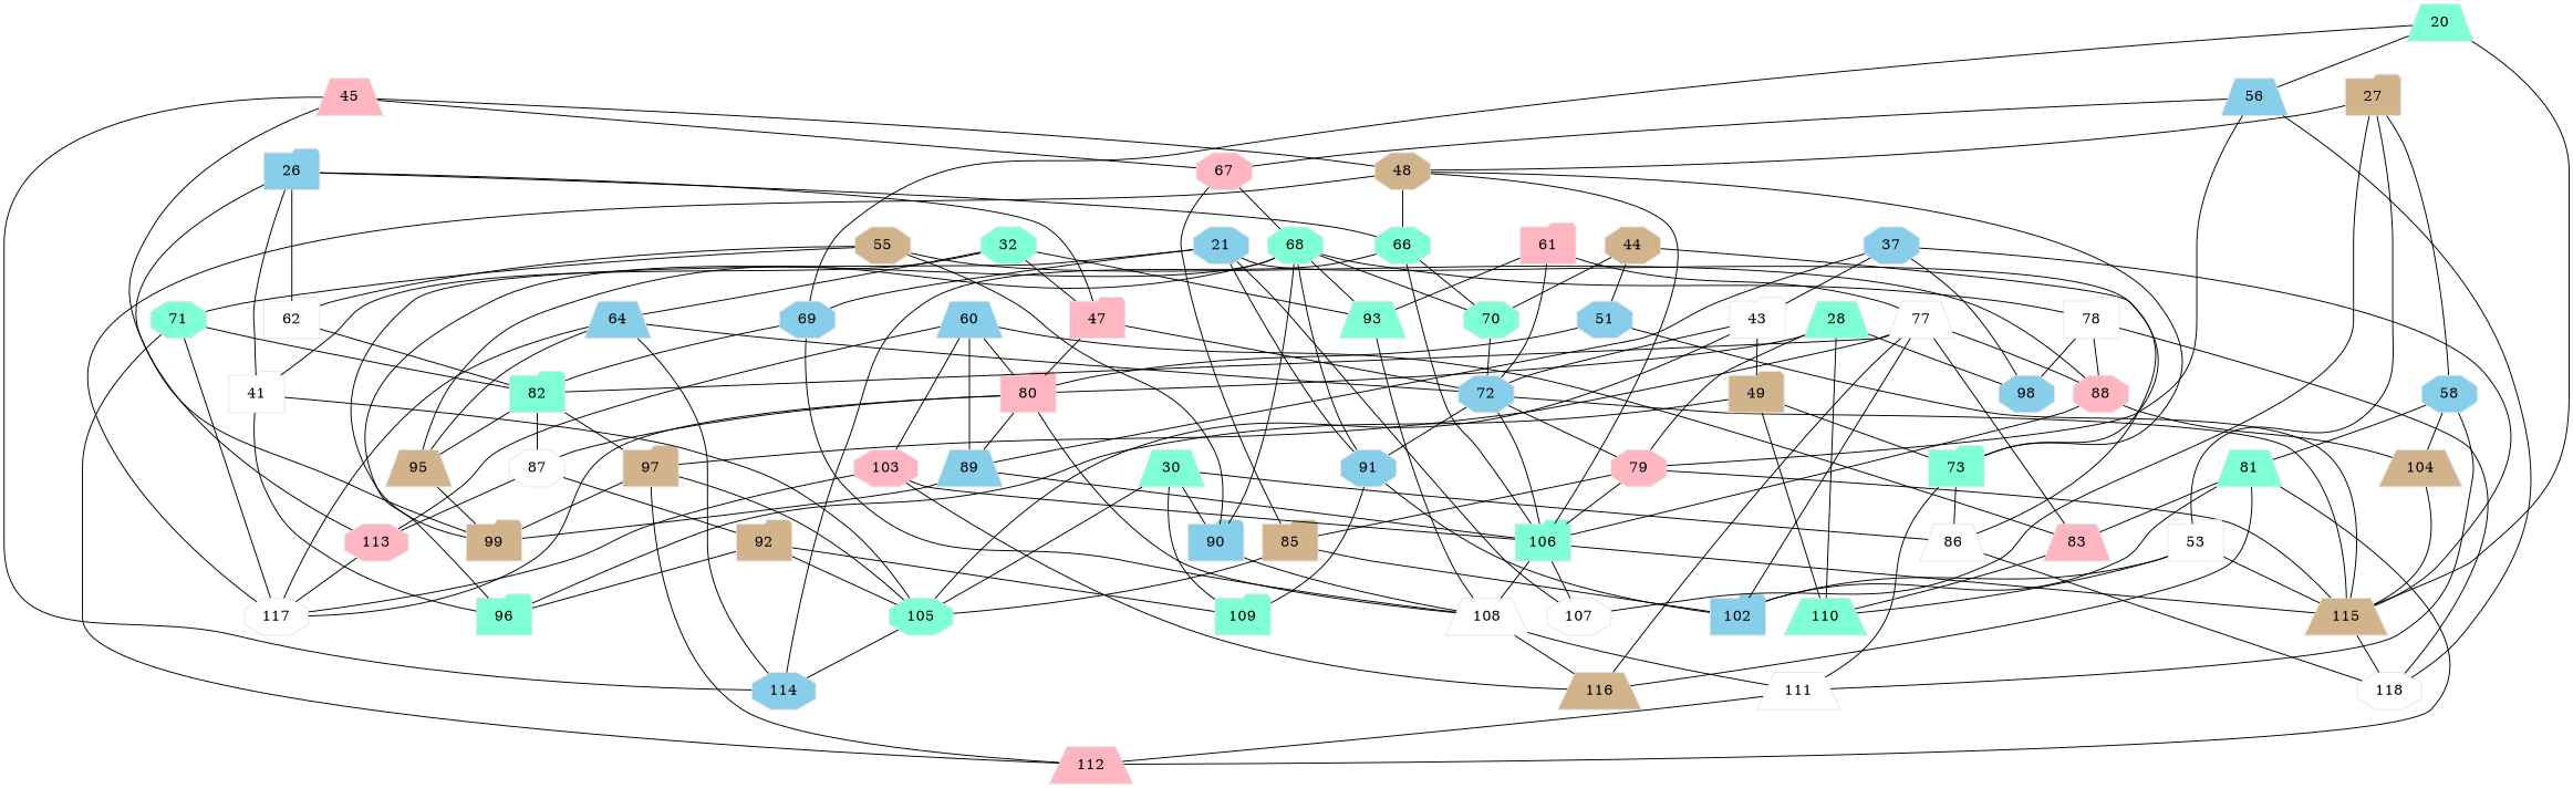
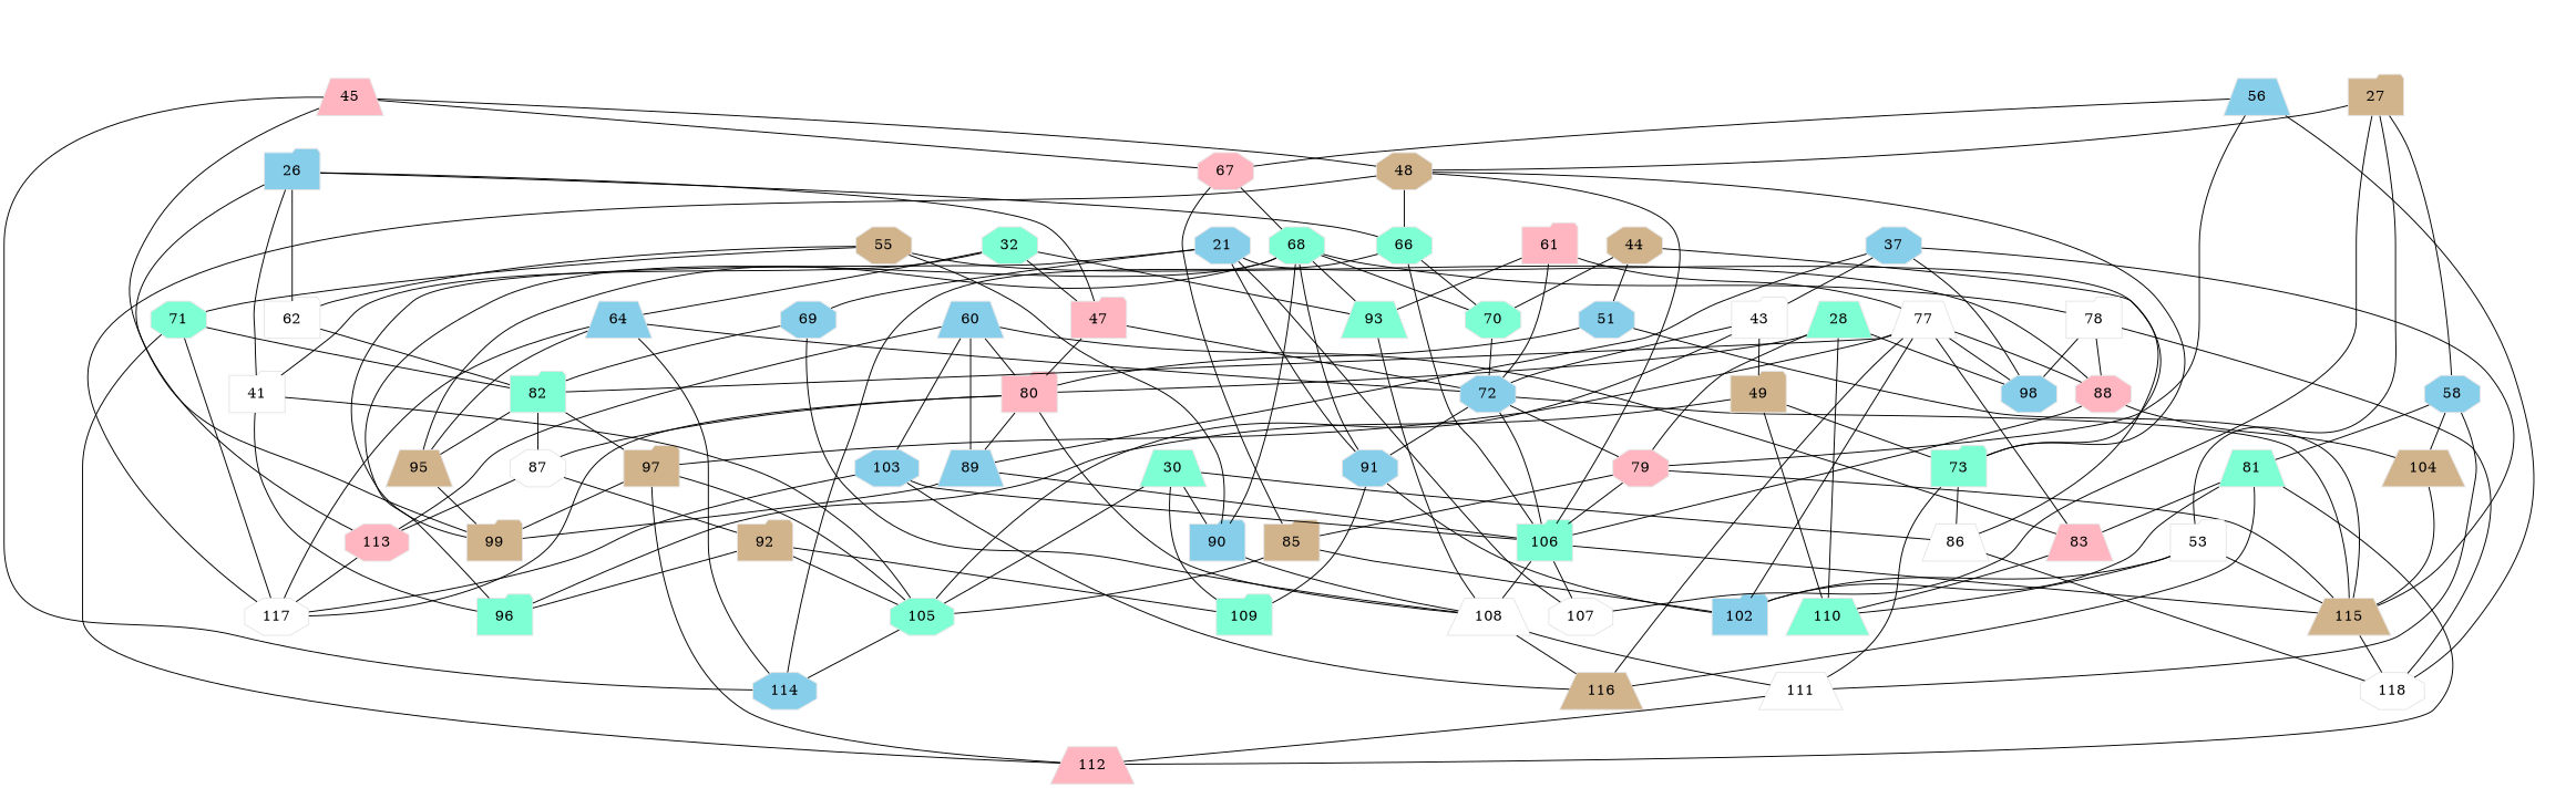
  graph {
    node [color=gray90 fillcolor=aquamarine shape=octagon style=filled]
-   20 [shape=trapezium]
    56 [fillcolor=skyblue shape=trapezium]
    69 [fillcolor=skyblue]
    115 [fillcolor=tan shape=trapezium super="+42+57"]
    79 [fillcolor=lightpink super="+65"]
    67 [fillcolor=lightpink]
    118 [fillcolor=white]
    82 [shape=folder super="+9"]
    108 [fillcolor=white shape=trapezium super="+24+63"]
    21 [fillcolor=skyblue super="+2"]
    86 [fillcolor=white shape=trapezium]
    91 [fillcolor=skyblue super="+18+59"]
    99 [fillcolor=tan shape=folder super="+12"]
    107 [fillcolor=white]
    109 [shape=folder]
    102 [fillcolor=skyblue shape=folder super="+100"]
    26 [fillcolor=skyblue shape=folder super="+8"]
    41 [fillcolor=white shape=folder]
    47 [fillcolor=lightpink shape=folder]
    62 [fillcolor=white shape=folder]
    66 [super="+25"]
    113 [fillcolor=lightpink]
    105 [super="+6+29"]
    96 [shape=folder]
    80 [fillcolor=lightpink shape=folder super="+17+39"]
    72 [fillcolor=skyblue super="+54+52"]
    70
    114 [fillcolor=skyblue]
    106 [shape=folder super="+15+76+31+101"]
    117 [fillcolor=white super="+74+75"]
    48 [fillcolor=tan super="+16"]
    73 [shape=folder super="+4"]
    27 [fillcolor=tan shape=folder]
    53 [fillcolor=white shape=folder]
    58 [fillcolor=skyblue]
    110 [shape=trapezium]
    81 [shape=trapezium super="+40"]
    104 [fillcolor=tan shape=trapezium]
    111 [fillcolor=white shape=trapezium]
    85 [fillcolor=tan shape=folder]
    28 [shape=trapezium]
    98 [fillcolor=skyblue]
    89 [fillcolor=skyblue shape=trapezium super="+84"]
    87 [fillcolor=white]
    30 [shape=trapezium]
    90 [fillcolor=skyblue shape=folder]
    32
    64 [fillcolor=skyblue shape=trapezium super="+7"]
    93 [shape=trapezium]
    95 [fillcolor=tan shape=trapezium]
    37 [fillcolor=skyblue]
    43 [fillcolor=white shape=folder]
    49 [fillcolor=tan shape=folder]
    44 [fillcolor=tan]
    51 [fillcolor=skyblue]
    45 [fillcolor=lightpink shape=trapezium]
    68 [super="+38"]
    55 [fillcolor=tan]
    71
    88 [fillcolor=lightpink super="+46"]
    112 [fillcolor=lightpink shape=trapezium super="+94"]
    83 [fillcolor=lightpink shape=trapezium]
    116 [fillcolor=tan shape=trapezium]
    60 [fillcolor=skyblue shape=trapezium]
-   103 [fillcolor=lightpink]
+   103 [fillcolor=skyblue]
    61 [fillcolor=lightpink shape=folder]
    77 [fillcolor=white shape=trapezium super="+23+33"]
    97 [fillcolor=tan shape=folder super="+3"]
    78 [fillcolor=white shape=folder]
    92 [fillcolor=tan shape=folder]
-   20 -- 56
-   20 -- 69
-   20 -- 115 [weight=2]
    56 -- 79
    56 -- 67
    56 -- 118
    69 -- 82
    69 -- 108
    115 -- 118
    79 -- 115 [weight=2]
    79 -- 106
    79 -- 85
    67 -- 85
    67 -- 68
    82 -- 87
    82 -- 95
    82 -- 97
    108 -- 111
    108 -- 116
    21 -- 69
    21 -- 86
    21 -- 91
    21 -- 99
    21 -- 107 [weight=2]
    86 -- 118
    91 -- 109 [weight=2]
    91 -- 102 [weight=2]
    26 -- 41
    26 -- 47
    26 -- 62 [weight=2]
    26 -- 66
    26 -- 113
    41 -- 105
    41 -- 96
    47 -- 80
    47 -- 72
    62 -- 82
    66 -- 70
    66 -- 114
    66 -- 106
    113 -- 117
    105 -- 114
    80 -- 108
    80 -- 117
    80 -- 89
    80 -- 87
    72 -- 115
    72 -- 79 [weight=2]
    72 -- 91 [weight=2]
    72 -- 106 [weight=3]
    70 -- 72
    106 -- 115
    106 -- 108 [weight=4]
    106 -- 107
    48 -- 66 [weight=2]
    48 -- 106
    48 -- 117 [weight=2]
    48 -- 73
    73 -- 86
    73 -- 111
    27 -- 107
    27 -- 48
    27 -- 53
    27 -- 58
    53 -- 115
    53 -- 102
    53 -- 110
    58 -- 81
    58 -- 104
    58 -- 111
    81 -- 102
    81 -- 112 [weight=2]
    81 -- 83
    81 -- 116
    104 -- 115 [weight=2]
    111 -- 112
    85 -- 102
    85 -- 105
    28 -- 79
    28 -- 80
    28 -- 110
    28 -- 98
    89 -- 99 [weight=2]
    89 -- 106
    87 -- 113
    87 -- 92
    30 -- 86
    30 -- 109
    30 -- 105
    30 -- 90
    90 -- 108
    32 -- 41
    32 -- 47
    32 -- 64
    32 -- 93
    64 -- 72
    64 -- 114
    64 -- 117 [weight=2]
    64 -- 95
    93 -- 108
    95 -- 99
    37 -- 115
    37 -- 98
    37 -- 89
    37 -- 43
    43 -- 105
    43 -- 72
    43 -- 49
    49 -- 96
    49 -- 73
    49 -- 110
    44 -- 70
    44 -- 73 [weight=2]
    44 -- 51
    51 -- 115
    51 -- 80
    45 -- 67
    45 -- 99
    45 -- 114
    45 -- 48
    68 -- 91
    68 -- 96
    68 -- 70
    68 -- 90
    68 -- 93
    68 -- 95
    68 -- 78
    55 -- 62
    55 -- 90
    55 -- 71
    55 -- 88
    71 -- 82
    71 -- 117
    71 -- 112
    88 -- 106 [weight=2]
    88 -- 104
    83 -- 110
    60 -- 113
    60 -- 80
    60 -- 89
    60 -- 83
    60 -- 103
    103 -- 106
    103 -- 117
    103 -- 116
    61 -- 72 [weight=2]
    61 -- 93
    61 -- 77
    77 -- 82
    77 -- 102
+   77 -- 98
    77 -- 88
    77 -- 83
    77 -- 116
    77 -- 97
    97 -- 99
    97 -- 105
    97 -- 112 [weight=2]
    78 -- 118
    78 -- 98
    78 -- 88
    92 -- 109
    92 -- 105
    92 -- 96
  }
